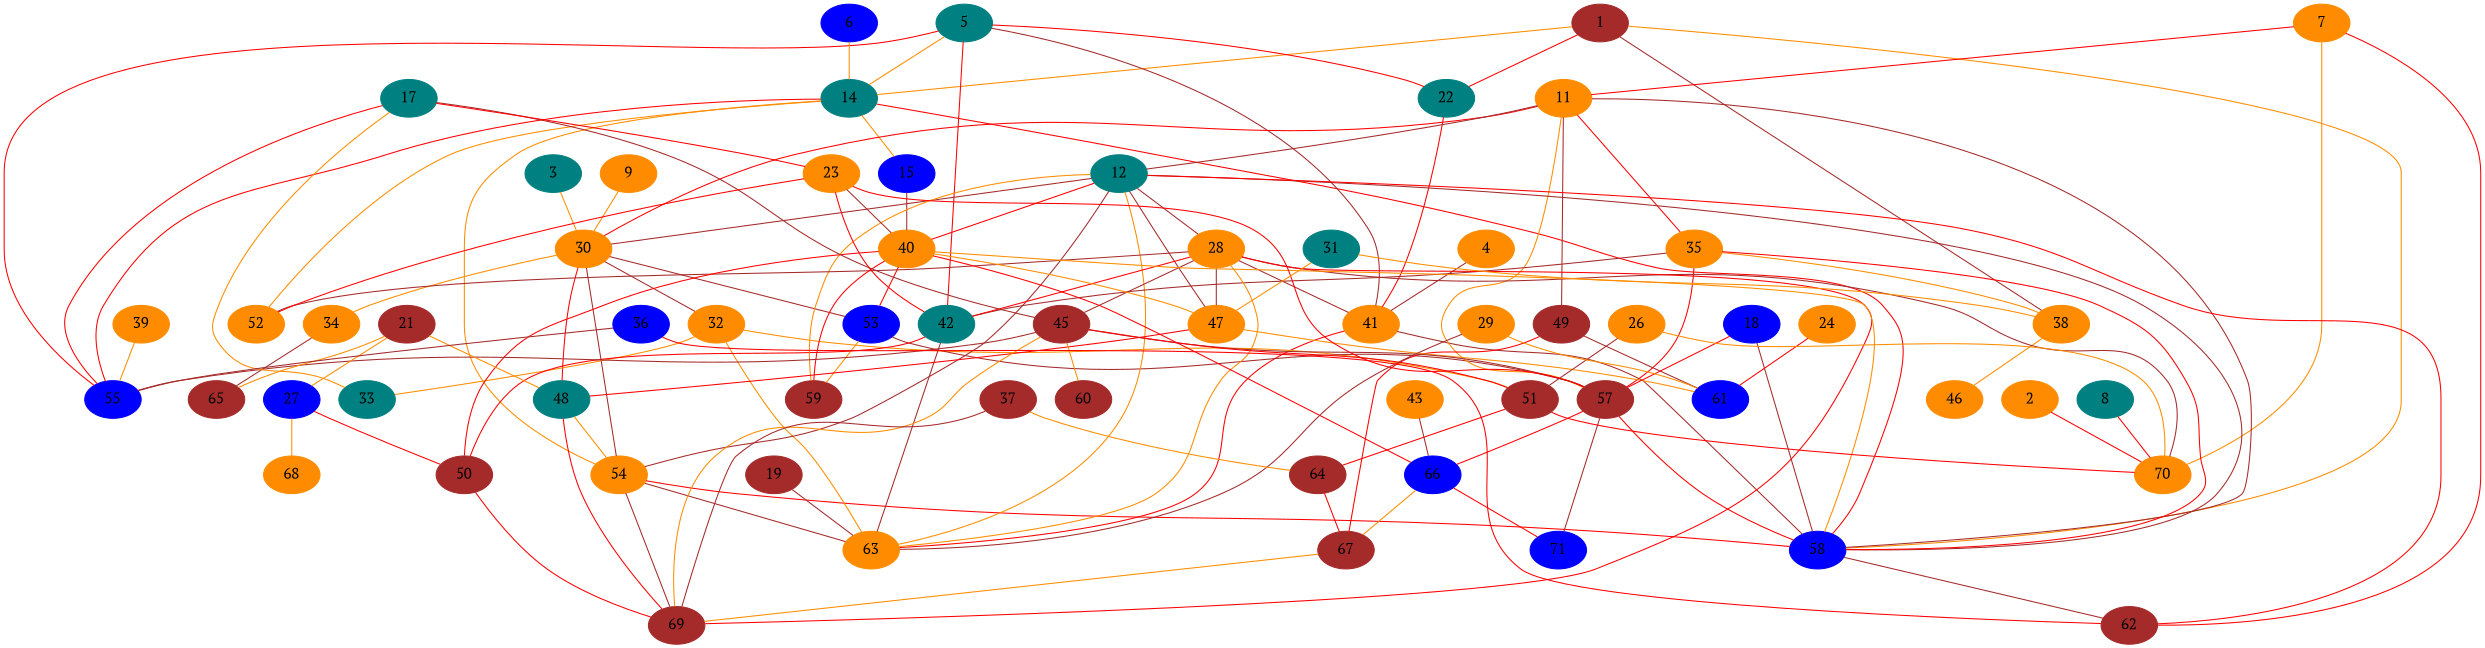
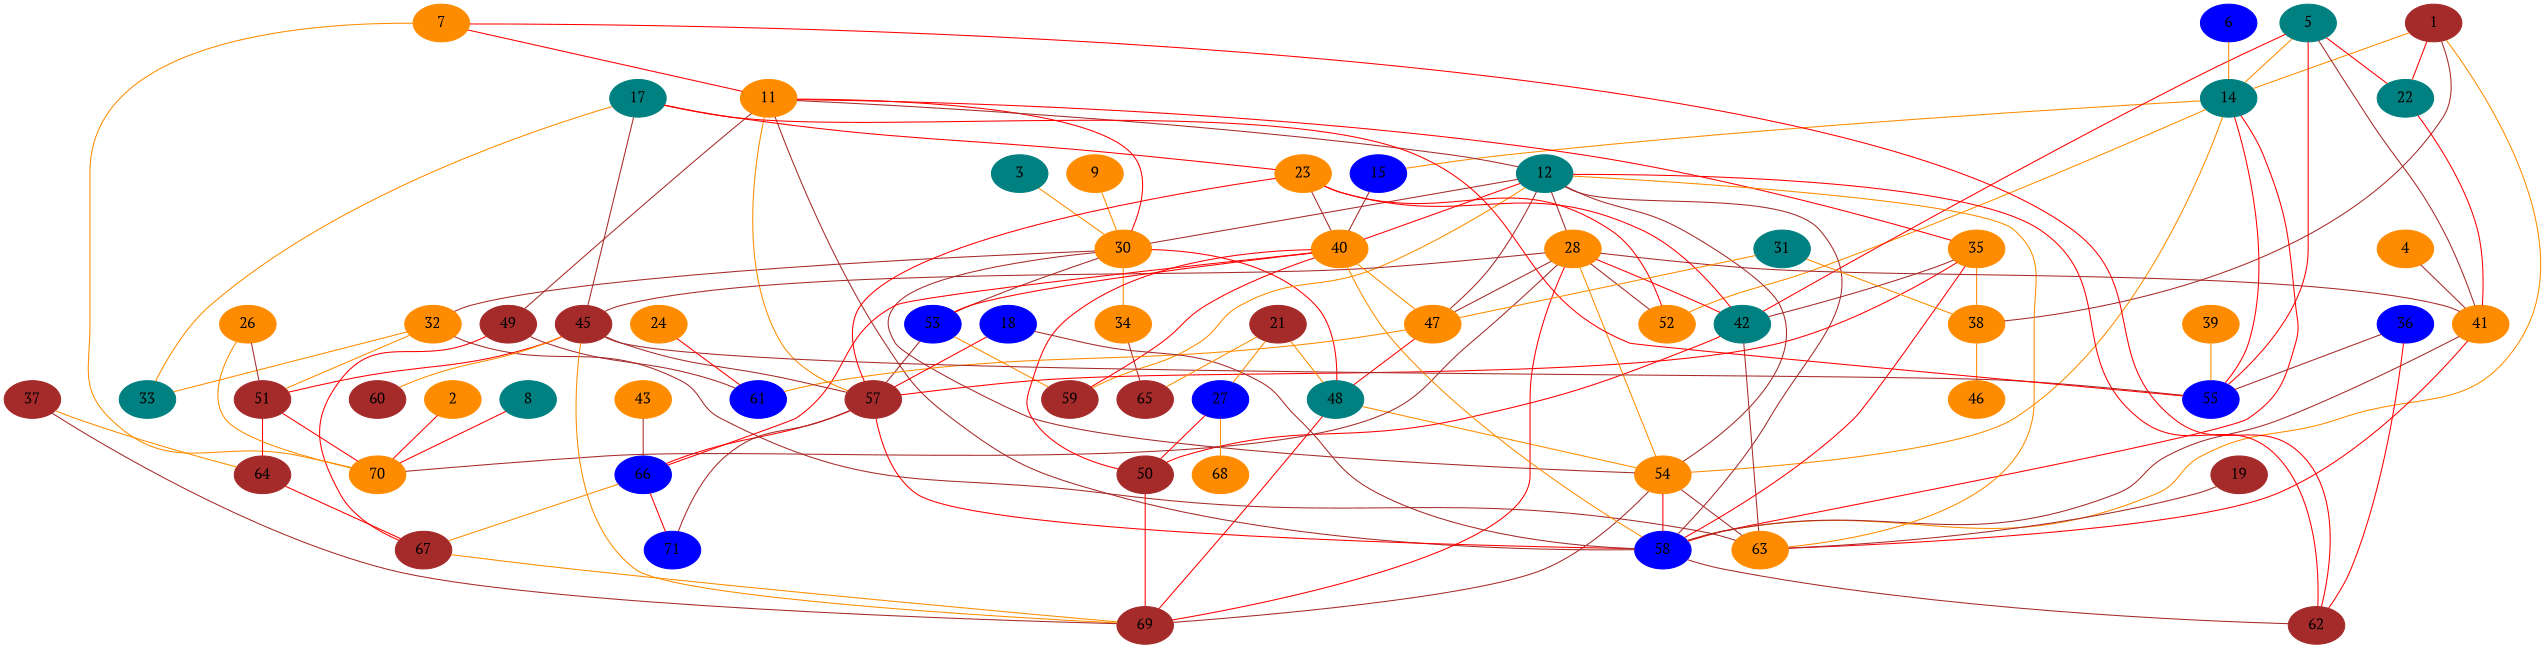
  graph {
    fontname="PT Serif"
    node [color=darkorange fontname="PT Serif" style=filled]
    edge [color=red fontname="PT Serif" weight=1.0]
    1 [color=brown]
    14 [color=teal]
    22 [color=teal]
    38
    58 [color=blue]
    55 [color=blue]
    54
    15 [color=blue]
    52
    41
    46
    62 [color=brown]
    2
    70
    3 [color=teal]
    30
    48 [color=teal]
    32
    34
    53 [color=blue]
    4
    63
    5 [color=teal]
    42 [color=teal]
    50 [color=brown]
    6 [color=blue]
    7
    11
    12 [color=teal]
    35
    49 [color=brown]
    57 [color=brown]
    8 [color=teal]
    9
    28
    40
    47
    59 [color=brown]
    61 [color=blue]
    67 [color=brown]
    66 [color=blue]
    71 [color=blue]
    45 [color=brown]
    69 [color=brown]
    17 [color=teal]
    23
    33 [color=teal]
    51 [color=brown]
    60 [color=brown]
    18 [color=blue]
    19 [color=brown]
    21 [color=brown]
    27 [color=blue]
    65 [color=brown]
    68
    24
    26
    64 [color=brown]
-   29
    31 [color=teal]
    36 [color=blue]
    37 [color=brown]
    39
    43
    1 -- 14 [color=darkorange]
    1 -- 22
    1 -- 38 [color=brown]
    1 -- 58 [color=darkorange]
    14 -- 58
    14 -- 55 [weight=2.0]
    14 -- 54 [color=darkorange]
    14 -- 15 [color=darkorange]
    14 -- 52 [color=darkorange]
    22 -- 41
    38 -- 46 [color=darkorange]
    58 -- 62 [color=brown]
    54 -- 58 [weight=2.0]
    54 -- 63 [color=brown]
    54 -- 69 [color=brown]
    15 -- 40 [color=brown]
    41 -- 58 [color=brown]
    41 -- 63 [weight=2.0]
    2 -- 70
    3 -- 30 [color=darkorange]
    30 -- 54 [color=brown]
    30 -- 48 [weight=2.0]
    30 -- 32 [color=brown]
    30 -- 34 [color=darkorange weight=3.0]
    30 -- 53 [color=brown]
    48 -- 54 [color=darkorange]
    48 -- 69
-   32 -- 63 [color=darkorange weight=2.0]
+   32 -- 63 [color=brown weight=2.0]
    32 -- 33 [color=darkorange]
    32 -- 51 [color=darkorange]
    34 -- 65 [color=brown]
    53 -- 57 [color=brown]
    53 -- 59 [color=darkorange]
    4 -- 41 [color=brown]
    5 -- 14 [color=darkorange]
    5 -- 22
    5 -- 55
    5 -- 41 [color=brown]
    5 -- 42
    42 -- 63 [color=brown weight=3.0]
    42 -- 50
    50 -- 69
    6 -- 14 [color=darkorange]
    7 -- 62
    7 -- 70 [color=darkorange weight=2.0]
    7 -- 11
    11 -- 58 [color=brown]
    11 -- 30
    11 -- 12 [color=brown]
    11 -- 35
    11 -- 49 [color=brown]
    11 -- 57 [color=darkorange weight=2.0]
    12 -- 58 [color=brown]
    12 -- 54 [color=brown weight=2.0]
    12 -- 62
    12 -- 30 [color=brown weight=2.0]
    12 -- 63 [color=darkorange weight=2.0]
    12 -- 28 [color=brown]
    12 -- 40
    12 -- 47 [color=brown weight=2.0]
    12 -- 59 [color=darkorange]
    35 -- 38 [color=darkorange]
    35 -- 58
    35 -- 42 [color=brown]
    35 -- 57
    49 -- 61 [color=brown]
    49 -- 67
    57 -- 58
    57 -- 66
    57 -- 71 [color=brown]
    8 -- 70
    9 -- 30 [color=darkorange]
    28 -- 52 [color=brown]
    28 -- 41 [color=brown]
    28 -- 70 [color=brown]
-   28 -- 63 [color=darkorange]
+   28 -- 54 [color=darkorange]
    28 -- 42
    28 -- 47 [color=brown]
    28 -- 45 [color=brown]
    28 -- 69
    40 -- 58 [color=darkorange weight=2.0]
    40 -- 53
    40 -- 50
    40 -- 47 [color=darkorange]
    40 -- 59
    40 -- 66
    47 -- 48
    47 -- 61 [color=darkorange]
    67 -- 69 [color=darkorange]
    66 -- 67 [color=darkorange]
    66 -- 71
    45 -- 55 [color=brown]
    45 -- 57 [color=brown]
    45 -- 69 [color=darkorange]
    45 -- 51
    45 -- 60 [color=darkorange]
    17 -- 55
    17 -- 45 [color=brown]
    17 -- 23
    17 -- 33 [color=darkorange]
    23 -- 52
    23 -- 42
    23 -- 57
    23 -- 40 [color=brown]
    51 -- 70
    51 -- 64
    18 -- 58 [color=brown]
    18 -- 57
    19 -- 63 [color=brown]
    21 -- 48 [color=darkorange]
    21 -- 27 [color=darkorange]
    21 -- 65 [color=darkorange]
    27 -- 50
    27 -- 68 [color=darkorange]
    24 -- 61
    26 -- 70 [color=darkorange]
    26 -- 51 [color=brown]
    64 -- 67
-   29 -- 63 [color=brown]
-   29 -- 61 [color=darkorange]
    31 -- 38 [color=darkorange]
    31 -- 47 [color=darkorange]
    36 -- 55 [color=brown]
    36 -- 62
    37 -- 69 [color=brown]
    37 -- 64 [color=darkorange]
    39 -- 55 [color=darkorange weight=2.0]
    43 -- 66 [color=brown]
  }
